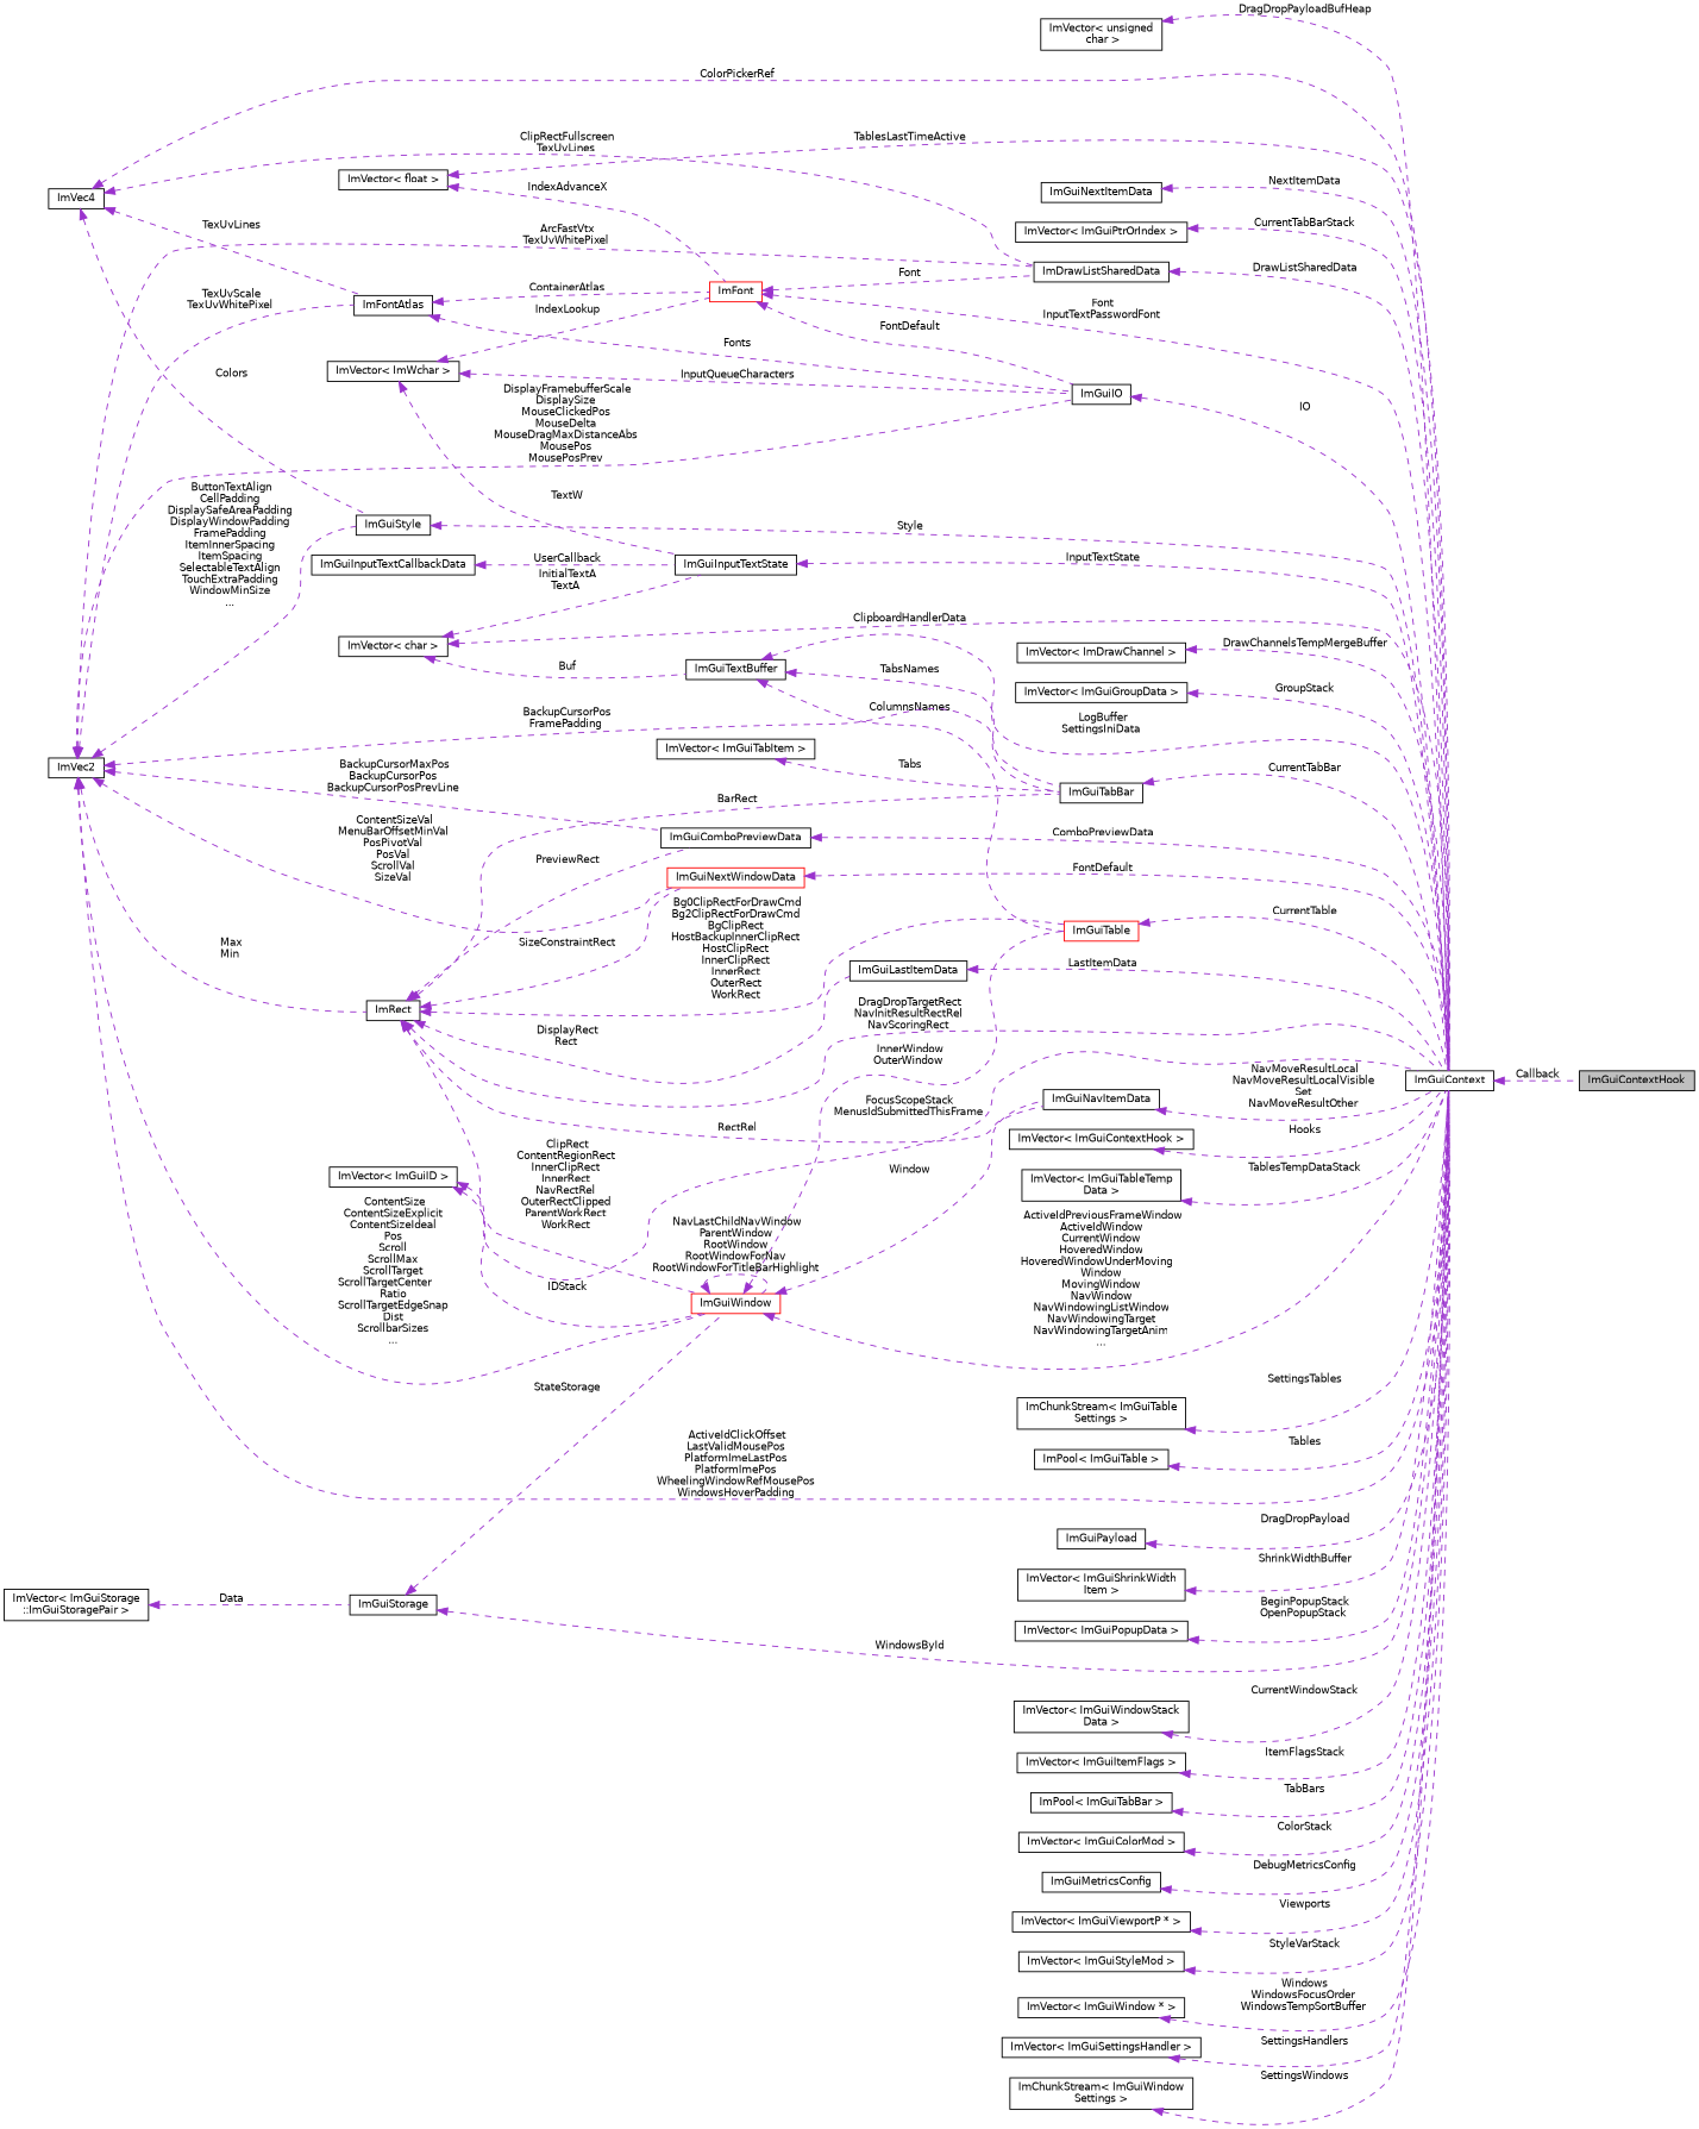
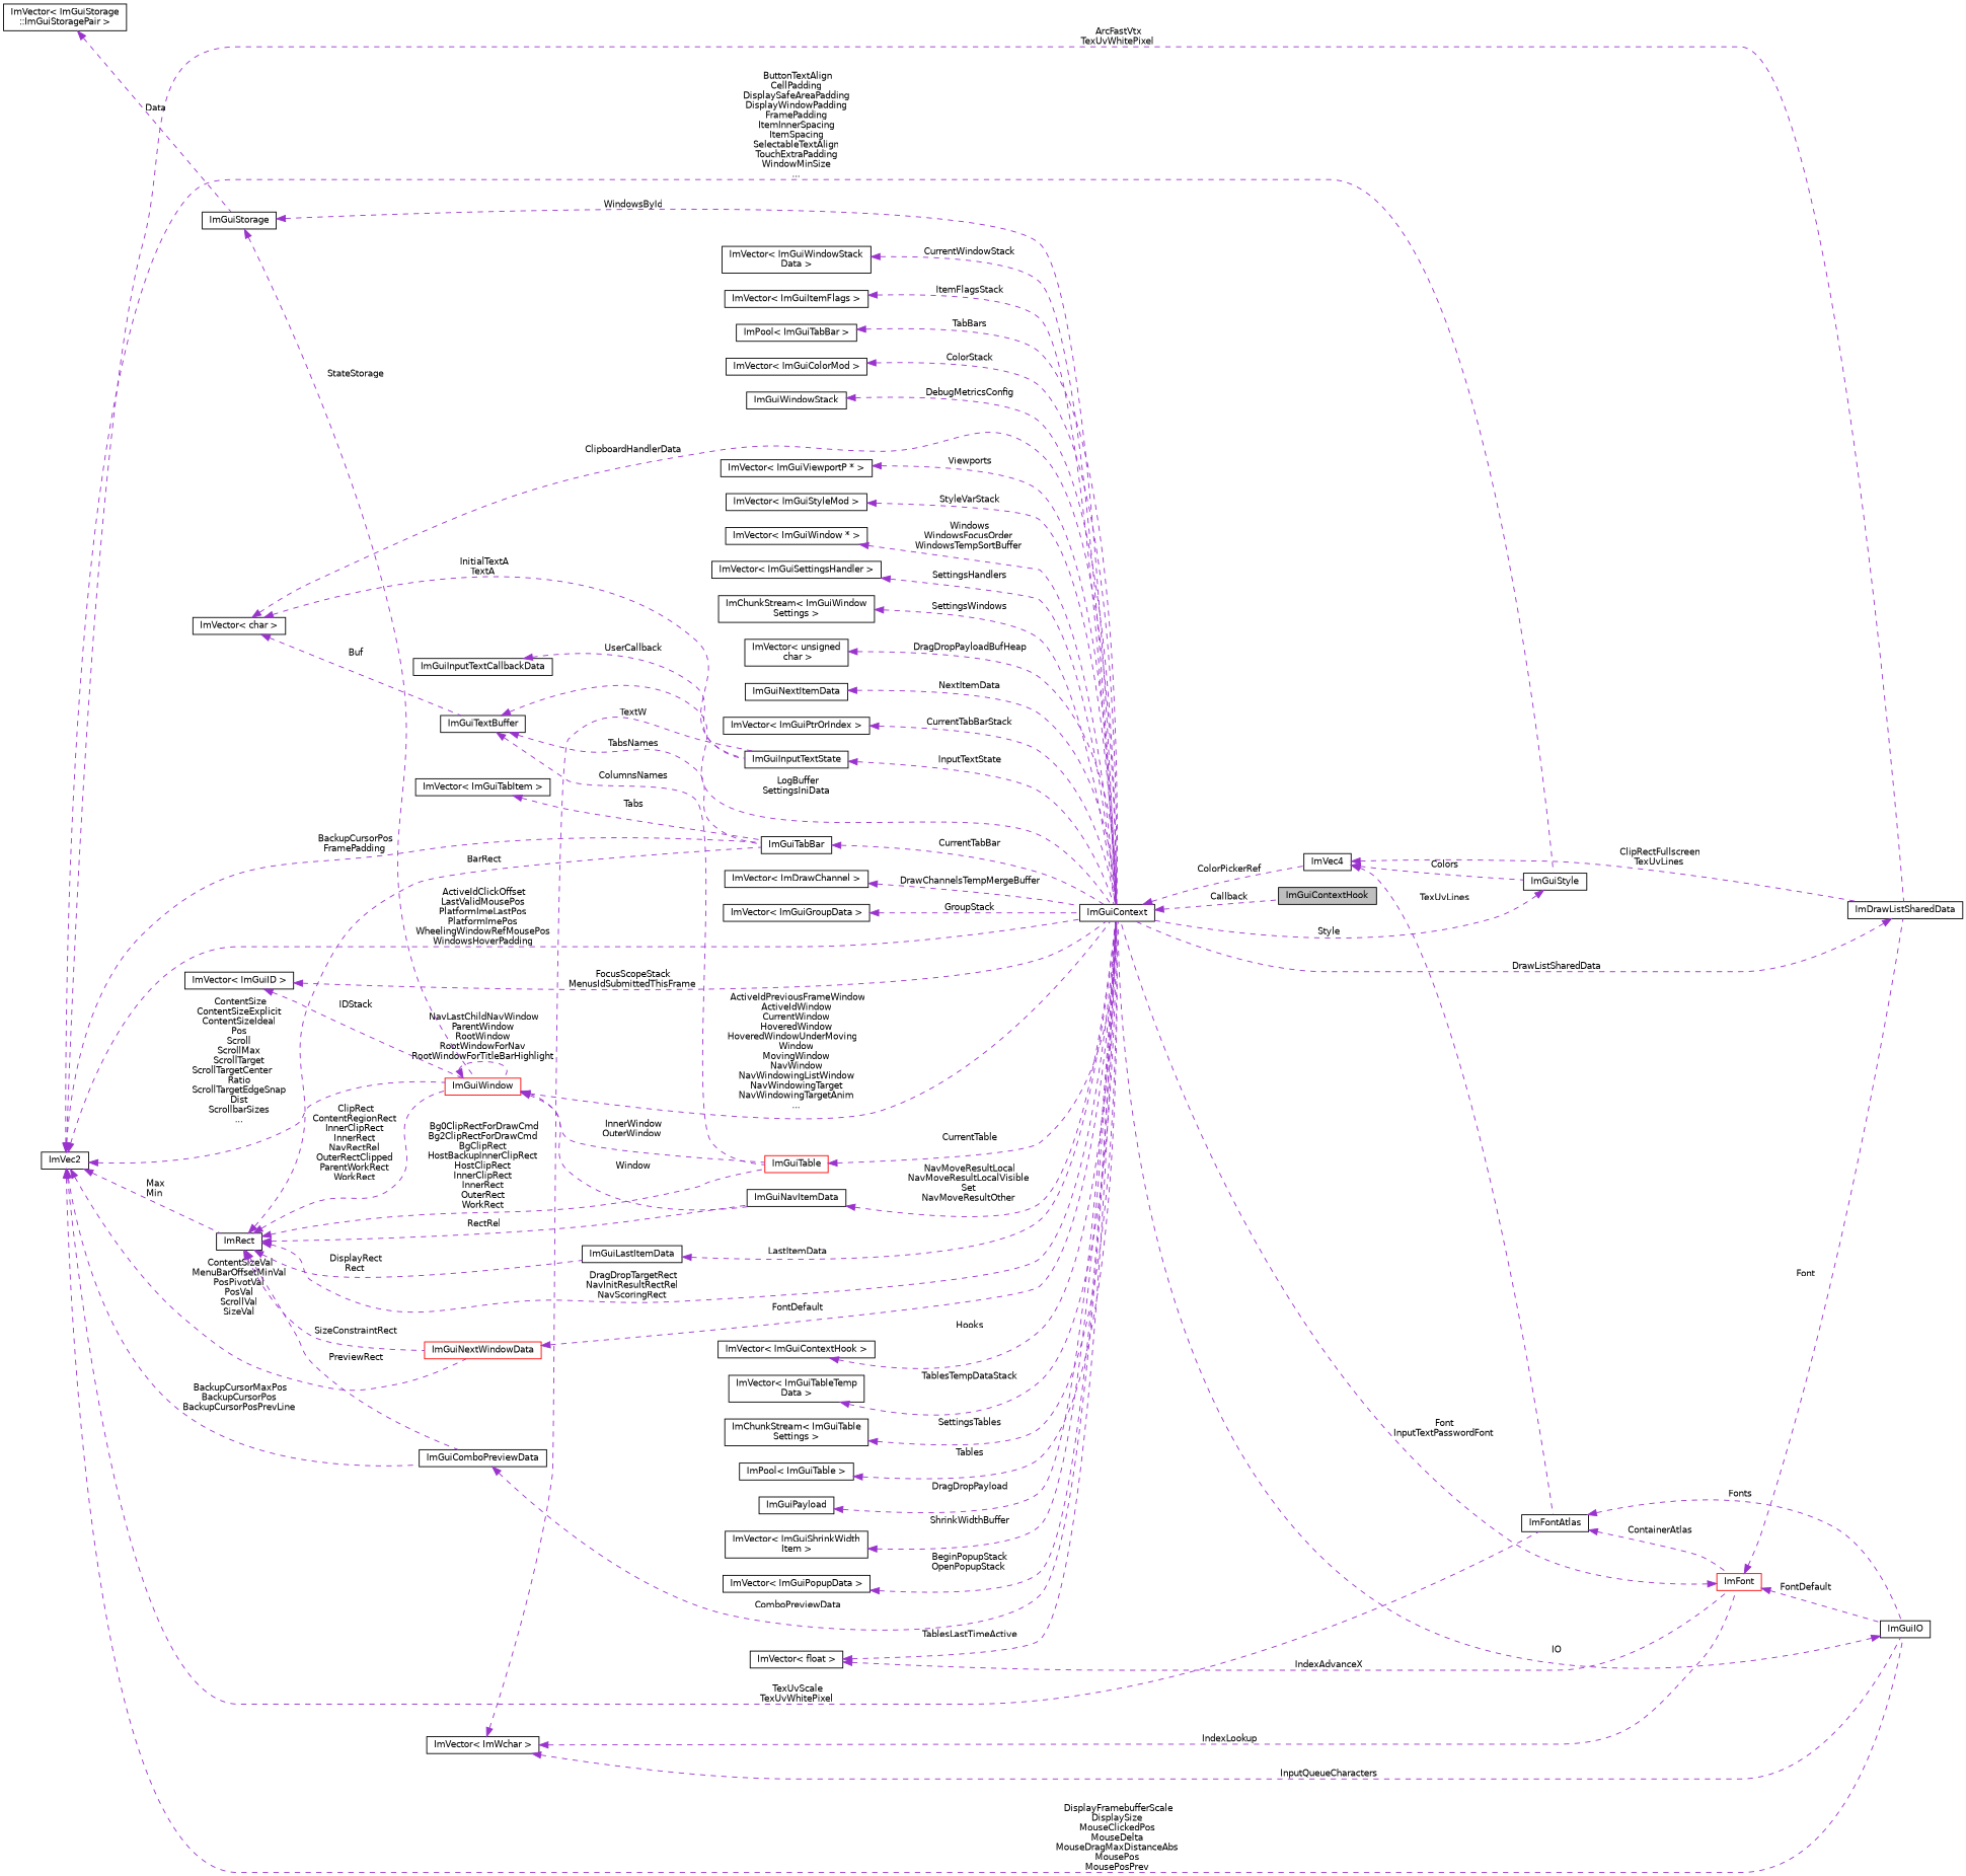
  digraph {
    rankdir=LR
    node [color=black fillcolor=white fontname=Helvetica fontsize=10 shape=record style=filled]
    edge [color=darkorchid3 dir=back fontname=Helvetica fontsize=10 labelfontname=Helvetica labelfontsize=10 style=dashed]
    n1 [fillcolor=grey75 fontcolor=black height=0.2 label=ImGuiContextHook width=0.4]
    n2 [height=0.2 label=ImGuiContext width=0.4]
    n3 [height=0.2 label="ImVector\< unsigned\l char \>" width=0.4]
    n4 [height=0.2 label=ImFontAtlas width=0.4]
    n5 [height=0.2 label=ImGuiIO width=0.4]
    n6 [color=red height=0.2 label=ImFont width=0.4]
    n7 [height=0.2 label=ImGuiNextItemData width=0.4]
    n8 [height=0.2 label="ImVector\< ImGuiPtrOrIndex \>" width=0.4]
    n9 [height=0.2 label=ImGuiInputTextState width=0.4]
    n10 [height=0.2 label=ImGuiInputTextCallbackData width=0.4]
    n11 [height=0.2 label="ImVector\< char \>" width=0.4]
    n12 [height=0.2 label=ImGuiTextBuffer width=0.4]
    n13 [height=0.2 label=ImGuiTabBar width=0.4]
    n14 [color=red height=0.2 label=ImGuiTable width=0.4]
    n15 [height=0.2 label="ImVector\< ImWchar \>" width=0.4]
    n16 [height=0.2 label=ImDrawListSharedData width=0.4]
    n17 [height=0.2 label="ImVector\< ImDrawChannel \>" width=0.4]
    n18 [height=0.2 label="ImVector\< ImGuiGroupData \>" width=0.4]
    n19 [height=0.2 label=ImVec2 width=0.4]
    n20 [height=0.2 label=ImRect width=0.4]
    n21 [height=0.2 label=ImGuiComboPreviewData width=0.4]
    n22 [color=red height=0.2 label=ImGuiWindow width=0.4]
    n23 [height=0.2 label=ImGuiStyle width=0.4]
    n24 [color=red height=0.2 label=ImGuiNextWindowData width=0.4]
    n25 [height=0.2 label=ImGuiNavItemData width=0.4]
    n26 [height=0.2 label=ImGuiLastItemData width=0.4]
    n27 [height=0.2 label=ImGuiStorage width=0.4]
    n28 [height=0.2 label="ImVector\< ImGuiStorage\l::ImGuiStoragePair \>" width=0.4]
    n29 [height=0.2 label="ImVector\< ImGuiContextHook \>" width=0.4]
    n30 [height=0.2 label="ImVector\< ImGuiTableTemp\lData \>" width=0.4]
    n31 [height=0.2 label=ImVec4 width=0.4]
    n32 [height=0.2 label="ImVector\< ImGuiTabItem \>" width=0.4]
    n33 [height=0.2 label="ImChunkStream\< ImGuiTable\lSettings \>" width=0.4]
    n34 [height=0.2 label="ImPool\< ImGuiTable \>" width=0.4]
    n35 [height=0.2 label="ImVector\< float \>" width=0.4]
    n36 [height=0.2 label=ImGuiPayload width=0.4]
    n37 [height=0.2 label="ImVector\< ImGuiShrinkWidth\lItem \>" width=0.4]
    n38 [height=0.2 label="ImVector\< ImGuiPopupData \>" width=0.4]
    n39 [height=0.2 label="ImVector\< ImGuiID \>" width=0.4]
    n40 [height=0.2 label="ImVector\< ImGuiWindowStack\lData \>" width=0.4]
    n41 [height=0.2 label="ImVector\< ImGuiItemFlags \>" width=0.4]
    n42 [height=0.2 label="ImPool\< ImGuiTabBar \>" width=0.4]
    n43 [height=0.2 label="ImVector\< ImGuiColorMod \>" width=0.4]
-   n44 [height=0.2 label=ImGuiMetricsConfig width=0.4]
+   n44 [height=0.2 label=ImGuiWindowStack width=0.4]
    n45 [height=0.2 label="ImVector\< ImGuiViewportP * \>" width=0.4]
    n46 [height=0.2 label="ImVector\< ImGuiStyleMod \>" width=0.4]
    n47 [height=0.2 label="ImVector\< ImGuiWindow * \>" width=0.4]
    n48 [height=0.2 label="ImVector\< ImGuiSettingsHandler \>" width=0.4]
    n49 [height=0.2 label="ImChunkStream\< ImGuiWindow\lSettings \>" width=0.4]
    n2 -> n1 [label=" Callback"]
    n3 -> n2 [label=" DragDropPayloadBufHeap"]
    n4 -> n5 [label=" Fonts"]
    n4 -> n6 [label=" ContainerAtlas"]
    n5 -> n2 [label=" IO"]
    n6 -> n2 [label=" Font\nInputTextPasswordFont"]
    n6 -> n5 [label=" FontDefault"]
    n6 -> n16 [label=" Font"]
    n7 -> n2 [label=" NextItemData"]
    n8 -> n2 [label=" CurrentTabBarStack"]
    n9 -> n2 [label=" InputTextState"]
    n10 -> n9 [label=" UserCallback"]
    n11 -> n2 [label=" ClipboardHandlerData"]
    n11 -> n9 [label=" InitialTextA\nTextA"]
    n11 -> n12 [label=" Buf"]
    n12 -> n2 [label=" LogBuffer\nSettingsIniData"]
    n12 -> n13 [label=" TabsNames"]
    n12 -> n14 [label=" ColumnsNames"]
    n13 -> n2 [label=" CurrentTabBar"]
    n14 -> n2 [label=" CurrentTable"]
    n15 -> n5 [label=" InputQueueCharacters"]
    n15 -> n6 [label=" IndexLookup"]
    n15 -> n9 [label=" TextW"]
    n16 -> n2 [label=" DrawListSharedData"]
    n17 -> n2 [label=" DrawChannelsTempMergeBuffer"]
    n18 -> n2 [label=" GroupStack"]
    n19 -> n2 [label=" ActiveIdClickOffset\nLastValidMousePos\nPlatformImeLastPos\nPlatformImePos\nWheelingWindowRefMousePos\nWindowsHoverPadding"]
    n19 -> n4 [label=" TexUvScale\nTexUvWhitePixel"]
    n19 -> n5 [label=" DisplayFramebufferScale\nDisplaySize\nMouseClickedPos\nMouseDelta\nMouseDragMaxDistanceAbs\nMousePos\nMousePosPrev"]
    n19 -> n13 [label=" BackupCursorPos\nFramePadding"]
    n19 -> n16 [label=" ArcFastVtx\nTexUvWhitePixel"]
    n19 -> n20 [label=" Max\nMin"]
    n19 -> n21 [label=" BackupCursorMaxPos\nBackupCursorPos\nBackupCursorPosPrevLine"]
    n19 -> n22 [label=" ContentSize\nContentSizeExplicit\nContentSizeIdeal\nPos\nScroll\nScrollMax\nScrollTarget\nScrollTargetCenter\lRatio\nScrollTargetEdgeSnap\lDist\nScrollbarSizes\n..."]
    n19 -> n23 [label=" ButtonTextAlign\nCellPadding\nDisplaySafeAreaPadding\nDisplayWindowPadding\nFramePadding\nItemInnerSpacing\nItemSpacing\nSelectableTextAlign\nTouchExtraPadding\nWindowMinSize\n..."]
    n19 -> n24 [label=" ContentSizeVal\nMenuBarOffsetMinVal\nPosPivotVal\nPosVal\nScrollVal\nSizeVal"]
    n20 -> n2 [label=" DragDropTargetRect\nNavInitResultRectRel\nNavScoringRect"]
    n20 -> n13 [label=" BarRect"]
    n20 -> n14 [label=" Bg0ClipRectForDrawCmd\nBg2ClipRectForDrawCmd\nBgClipRect\nHostBackupInnerClipRect\nHostClipRect\nInnerClipRect\nInnerRect\nOuterRect\nWorkRect"]
    n20 -> n21 [label=" PreviewRect"]
    n20 -> n22 [label=" ClipRect\nContentRegionRect\nInnerClipRect\nInnerRect\nNavRectRel\nOuterRectClipped\nParentWorkRect\nWorkRect"]
    n20 -> n24 [label=" SizeConstraintRect"]
    n20 -> n25 [label=" RectRel"]
    n20 -> n26 [label=" DisplayRect\nRect"]
    n21 -> n2 [label=" ComboPreviewData"]
    n22 -> n2 [label=" ActiveIdPreviousFrameWindow\nActiveIdWindow\nCurrentWindow\nHoveredWindow\nHoveredWindowUnderMoving\lWindow\nMovingWindow\nNavWindow\nNavWindowingListWindow\nNavWindowingTarget\nNavWindowingTargetAnim\n..."]
    n22 -> n14 [label=" InnerWindow\nOuterWindow"]
    n22 -> n22 [label=" NavLastChildNavWindow\nParentWindow\nRootWindow\nRootWindowForNav\nRootWindowForTitleBarHighlight"]
    n22 -> n25 [label=" Window"]
    n23 -> n2 [label=" Style"]
    n24 -> n2 [label=" FontDefault"]
    n25 -> n2 [label=" NavMoveResultLocal\nNavMoveResultLocalVisible\lSet\nNavMoveResultOther"]
    n26 -> n2 [label=" LastItemData"]
    n27 -> n2 [label=" WindowsById"]
    n27 -> n22 [label=" StateStorage"]
    n28 -> n27 [label=" Data"]
    n29 -> n2 [label=" Hooks"]
    n30 -> n2 [label=" TablesTempDataStack"]
-   n31 -> n2 [label=" ColorPickerRef"]
+   n2 -> n31 [label=" ColorPickerRef"]
    n31 -> n4 [label=" TexUvLines"]
    n31 -> n16 [label=" ClipRectFullscreen\nTexUvLines"]
    n31 -> n23 [label=" Colors"]
    n32 -> n13 [label=" Tabs"]
    n33 -> n2 [label=" SettingsTables"]
    n34 -> n2 [label=" Tables"]
    n35 -> n2 [label=" TablesLastTimeActive"]
    n35 -> n6 [label=" IndexAdvanceX"]
    n36 -> n2 [label=" DragDropPayload"]
    n37 -> n2 [label=" ShrinkWidthBuffer"]
    n38 -> n2 [label=" BeginPopupStack\nOpenPopupStack"]
    n39 -> n2 [label=" FocusScopeStack\nMenusIdSubmittedThisFrame"]
    n39 -> n22 [label=" IDStack"]
    n40 -> n2 [label=" CurrentWindowStack"]
    n41 -> n2 [label=" ItemFlagsStack"]
    n42 -> n2 [label=" TabBars"]
    n43 -> n2 [label=" ColorStack"]
    n44 -> n2 [label=" DebugMetricsConfig"]
    n45 -> n2 [label=" Viewports"]
    n46 -> n2 [label=" StyleVarStack"]
    n47 -> n2 [label=" Windows\nWindowsFocusOrder\nWindowsTempSortBuffer"]
    n48 -> n2 [label=" SettingsHandlers"]
    n49 -> n2 [label=" SettingsWindows"]
  }
